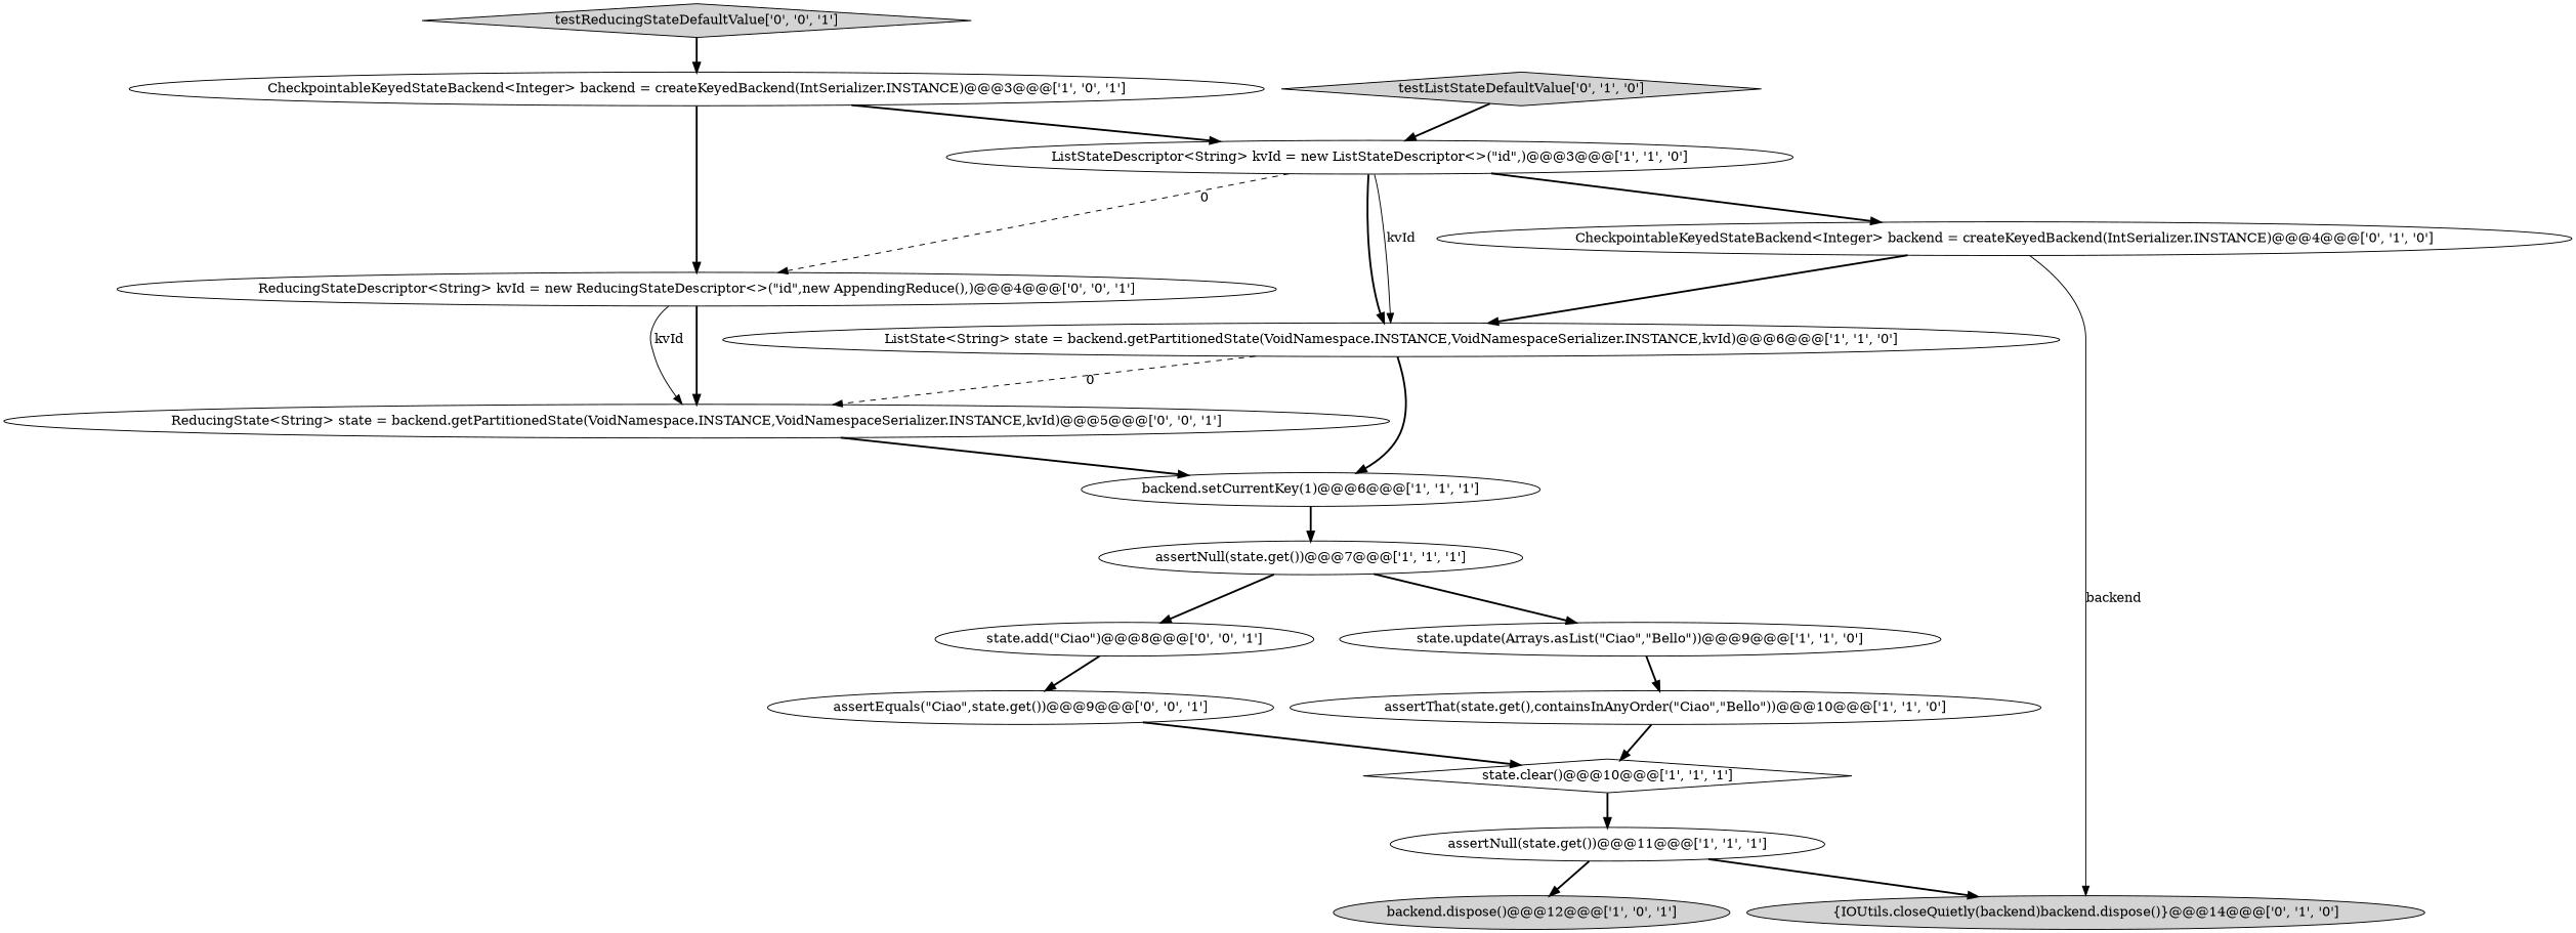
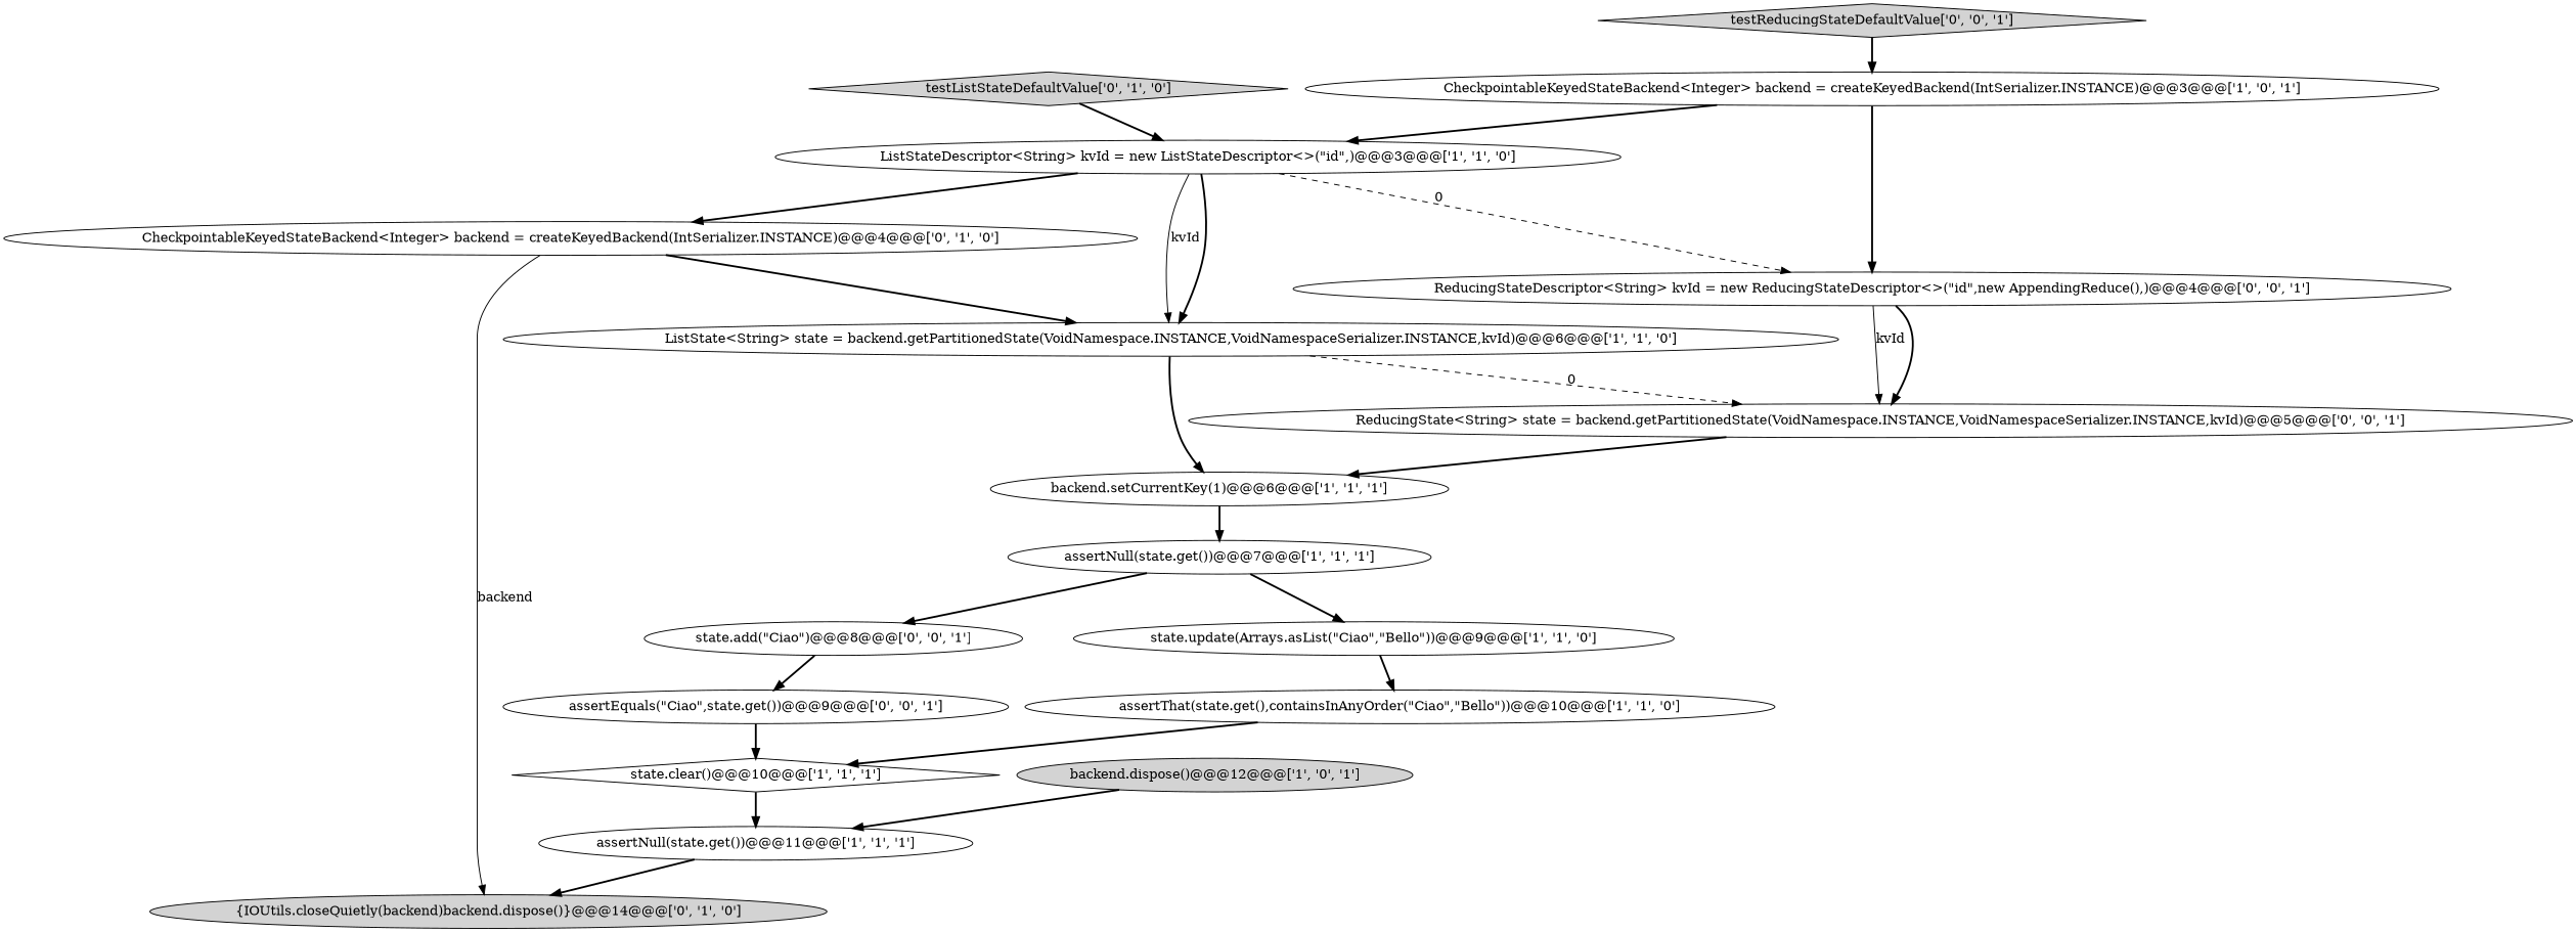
  digraph {
    node [fillcolor=white shape=ellipse style=filled]
    edge [style=bold]
    n1 [label="assertEquals(\"Ciao\",state.get())@@@9@@@['0', '0', '1']"]
    n2 [label="state.clear()@@@10@@@['1', '1', '1']" shape=diamond]
    n3 [label="assertNull(state.get())@@@11@@@['1', '1', '1']"]
    n4 [label="backend.setCurrentKey(1)@@@6@@@['1', '1', '1']"]
    n5 [label="assertNull(state.get())@@@7@@@['1', '1', '1']"]
    n6 [label="state.update(Arrays.asList(\"Ciao\",\"Bello\"))@@@9@@@['1', '1', '0']"]
    n7 [label="state.add(\"Ciao\")@@@8@@@['0', '0', '1']"]
    n8 [label="ListStateDescriptor<String> kvId = new ListStateDescriptor<>(\"id\",)@@@3@@@['1', '1', '0']"]
    n9 [label="CheckpointableKeyedStateBackend<Integer> backend = createKeyedBackend(IntSerializer.INSTANCE)@@@4@@@['0', '1', '0']"]
    n10 [label="ReducingStateDescriptor<String> kvId = new ReducingStateDescriptor<>(\"id\",new AppendingReduce(),)@@@4@@@['0', '0', '1']"]
    n11 [label="ListState<String> state = backend.getPartitionedState(VoidNamespace.INSTANCE,VoidNamespaceSerializer.INSTANCE,kvId)@@@6@@@['1', '1', '0']"]
    n12 [fillcolor=lightgray label="{IOUtils.closeQuietly(backend)backend.dispose()}@@@14@@@['0', '1', '0']"]
    n13 [label="ReducingState<String> state = backend.getPartitionedState(VoidNamespace.INSTANCE,VoidNamespaceSerializer.INSTANCE,kvId)@@@5@@@['0', '0', '1']"]
    n14 [fillcolor=lightgray label="testReducingStateDefaultValue['0', '0', '1']" shape=diamond]
    n15 [label="CheckpointableKeyedStateBackend<Integer> backend = createKeyedBackend(IntSerializer.INSTANCE)@@@3@@@['1', '0', '1']"]
    n16 [label="assertThat(state.get(),containsInAnyOrder(\"Ciao\",\"Bello\"))@@@10@@@['1', '1', '0']"]
    n17 [fillcolor=lightgray label="backend.dispose()@@@12@@@['1', '0', '1']"]
    n18 [fillcolor=lightgray label="testListStateDefaultValue['0', '1', '0']" shape=diamond]
    n1 -> n2
    n2 -> n3
    n3 -> n12
-   n3 -> n17
+   n17 -> n3
    n4 -> n5
    n5 -> n6
    n5 -> n7
    n6 -> n16
    n7 -> n1
    n8 -> n9
    n8 -> n10 [label=0 style=dashed]
    n8 -> n11
    n8 -> n11 [label=kvId style=solid]
    n9 -> n11
    n9 -> n12 [label=backend style=solid]
    n10 -> n13 [label=kvId style=solid]
    n10 -> n13
    n11 -> n4
    n11 -> n13 [label=0 style=dashed]
    n13 -> n4
    n14 -> n15
    n15 -> n8
    n15 -> n10
    n16 -> n2
    n18 -> n8
  }
